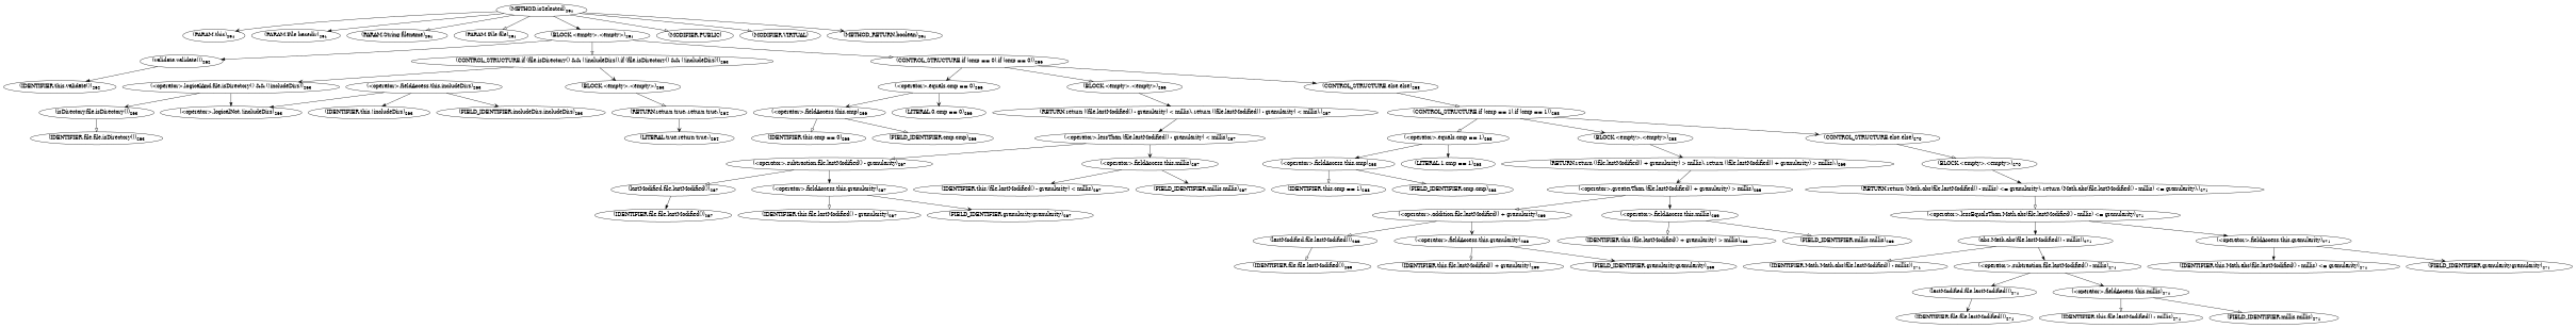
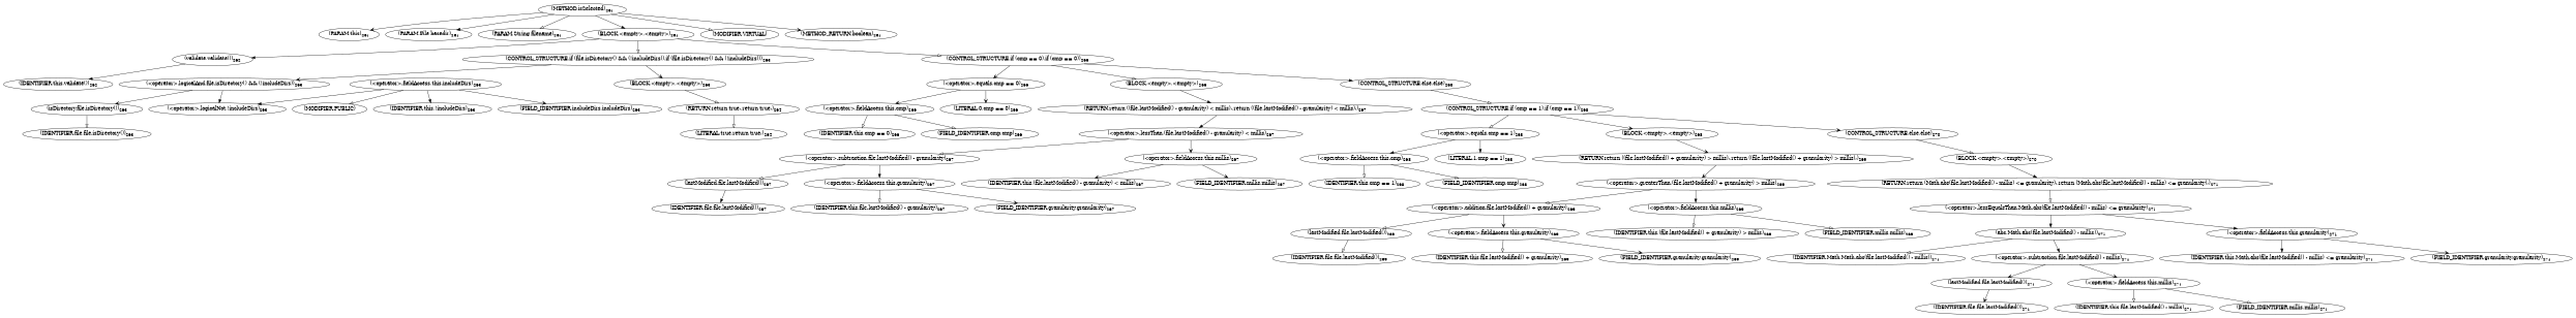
  digraph {
    edge [arrowhead=onormal]
    n1 [label=<(METHOD,isSelected)<SUB>261</SUB>>]
    n2 [label=<(PARAM,this)<SUB>261</SUB>>]
    n3 [label=<(PARAM,File basedir)<SUB>261</SUB>>]
    n4 [label=<(PARAM,String filename)<SUB>261</SUB>>]
-   n5 [label=<(PARAM,File file)<SUB>261</SUB>>]
    n6 [label=<(BLOCK,&lt;empty&gt;,&lt;empty&gt;)<SUB>261</SUB>>]
    n7 [label=<(MODIFIER,PUBLIC)>]
    n8 [label=<(MODIFIER,VIRTUAL)>]
    n9 [label=<(METHOD_RETURN,boolean)<SUB>261</SUB>>]
    n10 [label=<(validate,validate())<SUB>262</SUB>>]
    n11 [label=<(CONTROL_STRUCTURE,if (file.isDirectory() &amp;&amp; (!includeDirs)),if (file.isDirectory() &amp;&amp; (!includeDirs)))<SUB>263</SUB>>]
    n12 [label=<(CONTROL_STRUCTURE,if (cmp == 0),if (cmp == 0))<SUB>266</SUB>>]
    n13 [label=<(IDENTIFIER,this,validate())<SUB>262</SUB>>]
    n14 [label=<(&lt;operator&gt;.logicalAnd,file.isDirectory() &amp;&amp; (!includeDirs))<SUB>263</SUB>>]
    n15 [label=<(BLOCK,&lt;empty&gt;,&lt;empty&gt;)<SUB>263</SUB>>]
    n16 [label=<(&lt;operator&gt;.equals,cmp == 0)<SUB>266</SUB>>]
    n17 [label=<(BLOCK,&lt;empty&gt;,&lt;empty&gt;)<SUB>266</SUB>>]
    n18 [label=<(CONTROL_STRUCTURE,else,else)<SUB>268</SUB>>]
    n19 [label=<(isDirectory,file.isDirectory())<SUB>263</SUB>>]
    n20 [label=<(&lt;operator&gt;.logicalNot,!includeDirs)<SUB>263</SUB>>]
    n21 [label=<(RETURN,return true;,return true;)<SUB>264</SUB>>]
    n22 [label=<(IDENTIFIER,file,file.isDirectory())<SUB>263</SUB>>]
    n23 [label=<(&lt;operator&gt;.fieldAccess,this.includeDirs)<SUB>263</SUB>>]
    n24 [label=<(IDENTIFIER,this,!includeDirs)<SUB>263</SUB>>]
    n25 [label=<(FIELD_IDENTIFIER,includeDirs,includeDirs)<SUB>263</SUB>>]
    n26 [label=<(LITERAL,true,return true;)<SUB>264</SUB>>]
    n27 [label=<(&lt;operator&gt;.fieldAccess,this.cmp)<SUB>266</SUB>>]
    n28 [label=<(LITERAL,0,cmp == 0)<SUB>266</SUB>>]
    n29 [label=<(RETURN,return ((file.lastModified() - granularity) &lt; millis);,return ((file.lastModified() - granularity) &lt; millis);)<SUB>267</SUB>>]
    n30 [label=<(CONTROL_STRUCTURE,if (cmp == 1),if (cmp == 1))<SUB>268</SUB>>]
    n31 [label=<(IDENTIFIER,this,cmp == 0)<SUB>266</SUB>>]
    n32 [label=<(FIELD_IDENTIFIER,cmp,cmp)<SUB>266</SUB>>]
    n33 [label=<(&lt;operator&gt;.lessThan,(file.lastModified() - granularity) &lt; millis)<SUB>267</SUB>>]
    n34 [label=<(&lt;operator&gt;.subtraction,file.lastModified() - granularity)<SUB>267</SUB>>]
    n35 [label=<(&lt;operator&gt;.fieldAccess,this.millis)<SUB>267</SUB>>]
    n36 [label=<(lastModified,file.lastModified())<SUB>267</SUB>>]
    n37 [label=<(&lt;operator&gt;.fieldAccess,this.granularity)<SUB>267</SUB>>]
    n38 [label=<(IDENTIFIER,this,(file.lastModified() - granularity) &lt; millis)<SUB>267</SUB>>]
    n39 [label=<(FIELD_IDENTIFIER,millis,millis)<SUB>267</SUB>>]
    n40 [label=<(IDENTIFIER,file,file.lastModified())<SUB>267</SUB>>]
    n41 [label=<(IDENTIFIER,this,file.lastModified() - granularity)<SUB>267</SUB>>]
    n42 [label=<(FIELD_IDENTIFIER,granularity,granularity)<SUB>267</SUB>>]
    n43 [label=<(&lt;operator&gt;.equals,cmp == 1)<SUB>268</SUB>>]
    n44 [label=<(BLOCK,&lt;empty&gt;,&lt;empty&gt;)<SUB>268</SUB>>]
    n45 [label=<(CONTROL_STRUCTURE,else,else)<SUB>270</SUB>>]
    n46 [label=<(&lt;operator&gt;.fieldAccess,this.cmp)<SUB>268</SUB>>]
    n47 [label=<(LITERAL,1,cmp == 1)<SUB>268</SUB>>]
    n48 [label=<(RETURN,return ((file.lastModified() + granularity) &gt; millis);,return ((file.lastModified() + granularity) &gt; millis);)<SUB>269</SUB>>]
    n49 [label=<(BLOCK,&lt;empty&gt;,&lt;empty&gt;)<SUB>270</SUB>>]
    n50 [label=<(IDENTIFIER,this,cmp == 1)<SUB>268</SUB>>]
    n51 [label=<(FIELD_IDENTIFIER,cmp,cmp)<SUB>268</SUB>>]
    n52 [label=<(&lt;operator&gt;.greaterThan,(file.lastModified() + granularity) &gt; millis)<SUB>269</SUB>>]
    n53 [label=<(&lt;operator&gt;.addition,file.lastModified() + granularity)<SUB>269</SUB>>]
    n54 [label=<(&lt;operator&gt;.fieldAccess,this.millis)<SUB>269</SUB>>]
    n55 [label=<(lastModified,file.lastModified())<SUB>269</SUB>>]
    n56 [label=<(&lt;operator&gt;.fieldAccess,this.granularity)<SUB>269</SUB>>]
    n57 [label=<(IDENTIFIER,this,(file.lastModified() + granularity) &gt; millis)<SUB>269</SUB>>]
    n58 [label=<(FIELD_IDENTIFIER,millis,millis)<SUB>269</SUB>>]
    n59 [label=<(IDENTIFIER,file,file.lastModified())<SUB>269</SUB>>]
    n60 [label=<(IDENTIFIER,this,file.lastModified() + granularity)<SUB>269</SUB>>]
    n61 [label=<(FIELD_IDENTIFIER,granularity,granularity)<SUB>269</SUB>>]
    n62 [label=<(RETURN,return (Math.abs(file.lastModified() - millis) &lt;= granularity);,return (Math.abs(file.lastModified() - millis) &lt;= granularity);)<SUB>271</SUB>>]
    n63 [label=<(&lt;operator&gt;.lessEqualsThan,Math.abs(file.lastModified() - millis) &lt;= granularity)<SUB>271</SUB>>]
    n64 [label=<(abs,Math.abs(file.lastModified() - millis))<SUB>271</SUB>>]
    n65 [label=<(&lt;operator&gt;.fieldAccess,this.granularity)<SUB>271</SUB>>]
    n66 [label=<(IDENTIFIER,Math,Math.abs(file.lastModified() - millis))<SUB>271</SUB>>]
    n67 [label=<(&lt;operator&gt;.subtraction,file.lastModified() - millis)<SUB>271</SUB>>]
    n68 [label=<(IDENTIFIER,this,Math.abs(file.lastModified() - millis) &lt;= granularity)<SUB>271</SUB>>]
    n69 [label=<(FIELD_IDENTIFIER,granularity,granularity)<SUB>271</SUB>>]
    n70 [label=<(lastModified,file.lastModified())<SUB>271</SUB>>]
    n71 [label=<(&lt;operator&gt;.fieldAccess,this.millis)<SUB>271</SUB>>]
    n72 [label=<(IDENTIFIER,file,file.lastModified())<SUB>271</SUB>>]
    n73 [label=<(IDENTIFIER,this,file.lastModified() - millis)<SUB>271</SUB>>]
    n74 [label=<(FIELD_IDENTIFIER,millis,millis)<SUB>271</SUB>>]
    n1 -> n2 [arrowhead=vee]
    n1 -> n3 [arrowhead=normal]
    n1 -> n4
-   n1 -> n5
    n1 -> n6 [arrowhead=normal]
-   n1 -> n7
+   n23 -> n7
    n1 -> n8
    n1 -> n9 [arrowhead=vee]
    n6 -> n10 [arrowhead=normal]
    n6 -> n11
    n6 -> n12
    n10 -> n13 [arrowhead=normal]
    n11 -> n14 [arrowhead=vee]
    n11 -> n15 [arrowhead=vee]
    n12 -> n16 [arrowhead=vee]
    n12 -> n17
    n12 -> n18 [arrowhead=normal]
    n14 -> n19 [arrowhead=vee]
    n14 -> n20 [arrowhead=normal]
    n15 -> n21
    n16 -> n27 [arrowhead=vee]
    n16 -> n28 [arrowhead=vee]
    n17 -> n29 [arrowhead=normal]
    n18 -> n30
    n19 -> n22
-   n21 -> n26 [arrowhead=vee]
+   n21 -> n26
    n23 -> n20 [arrowhead=normal]
    n23 -> n24 [arrowhead=normal]
    n23 -> n25 [arrowhead=vee]
    n27 -> n31
    n27 -> n32
    n29 -> n33 [arrowhead=normal]
    n30 -> n43
    n30 -> n44 [arrowhead=vee]
    n30 -> n45 [arrowhead=vee]
    n33 -> n34
    n33 -> n35 [arrowhead=vee]
    n34 -> n36
    n34 -> n37 [arrowhead=normal]
    n35 -> n38 [arrowhead=vee]
    n35 -> n39 [arrowhead=vee]
    n36 -> n40 [arrowhead=normal]
    n37 -> n41
    n37 -> n42 [arrowhead=vee]
    n43 -> n46 [arrowhead=normal]
    n43 -> n47 [arrowhead=normal]
    n44 -> n48 [arrowhead=vee]
    n45 -> n49
    n46 -> n50
    n46 -> n51
    n48 -> n52 [arrowhead=vee]
    n49 -> n62 [arrowhead=normal]
    n52 -> n53
    n52 -> n54 [arrowhead=normal]
    n53 -> n55
    n53 -> n56 [arrowhead=vee]
    n54 -> n57
    n54 -> n58
    n55 -> n59
    n56 -> n60
    n56 -> n61 [arrowhead=vee]
    n62 -> n63
    n63 -> n64 [arrowhead=normal]
    n63 -> n65 [arrowhead=normal]
    n64 -> n66
    n64 -> n67 [arrowhead=normal]
    n65 -> n68 [arrowhead=normal]
    n65 -> n69 [arrowhead=vee]
    n67 -> n70 [arrowhead=vee]
    n67 -> n71 [arrowhead=vee]
    n70 -> n72 [arrowhead=vee]
    n71 -> n73
    n71 -> n74
  }
